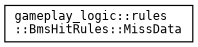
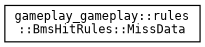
  digraph {
    rankdir=LR
    fontname="DejaVu Sans Mono"
-   n1 [color=black fillcolor=white fontname="DejaVu Sans Mono" fontsize=10 height=0.2 label="gameplay_logic::rules\l::BmsHitRules::MissData" shape=record style=filled width=0.4]
+   n1 [color=black fillcolor=white fontname="DejaVu Sans Mono" fontsize=10 height=0.2 label="gameplay_gameplay::rules\l::BmsHitRules::MissData" shape=record style=filled width=0.4]
  }
